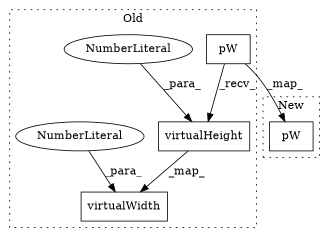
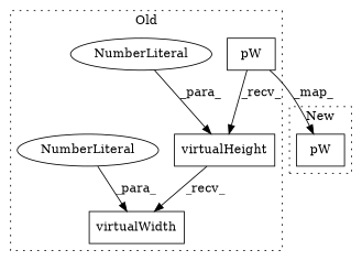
  digraph {
    node [a=32 l="3,1" shape=box]
    n1 [label=pW s="6590,6618"]
    n2 [l="14,1" label=virtualHeight s="6637,6652"]
    n3 [a=34 l=1 label=NumberLiteral s=6651 shape=ellipse]
    n4 [l="13,1" label=virtualWidth s="6671,6685"]
    n5 [a=34 l=1 label=NumberLiteral s=6684 shape=ellipse]
    n6 [label=pW s="6523,6551"]
    subgraph cluster_1 {
      label=Old
      style=dotted
      n1
      n2
      n3
      n4
      n5
    }
    subgraph cluster_2 {
      label=New
      style=dotted
      n6
    }
    n1 -> n2 [label=_recv_]
    n1 -> n6 [label=_map_]
-   n2 -> n4 [label=_map_]
+   n2 -> n4 [label=_recv_]
    n3 -> n2 [label=_para_]
    n5 -> n4 [label=_para_]
  }
